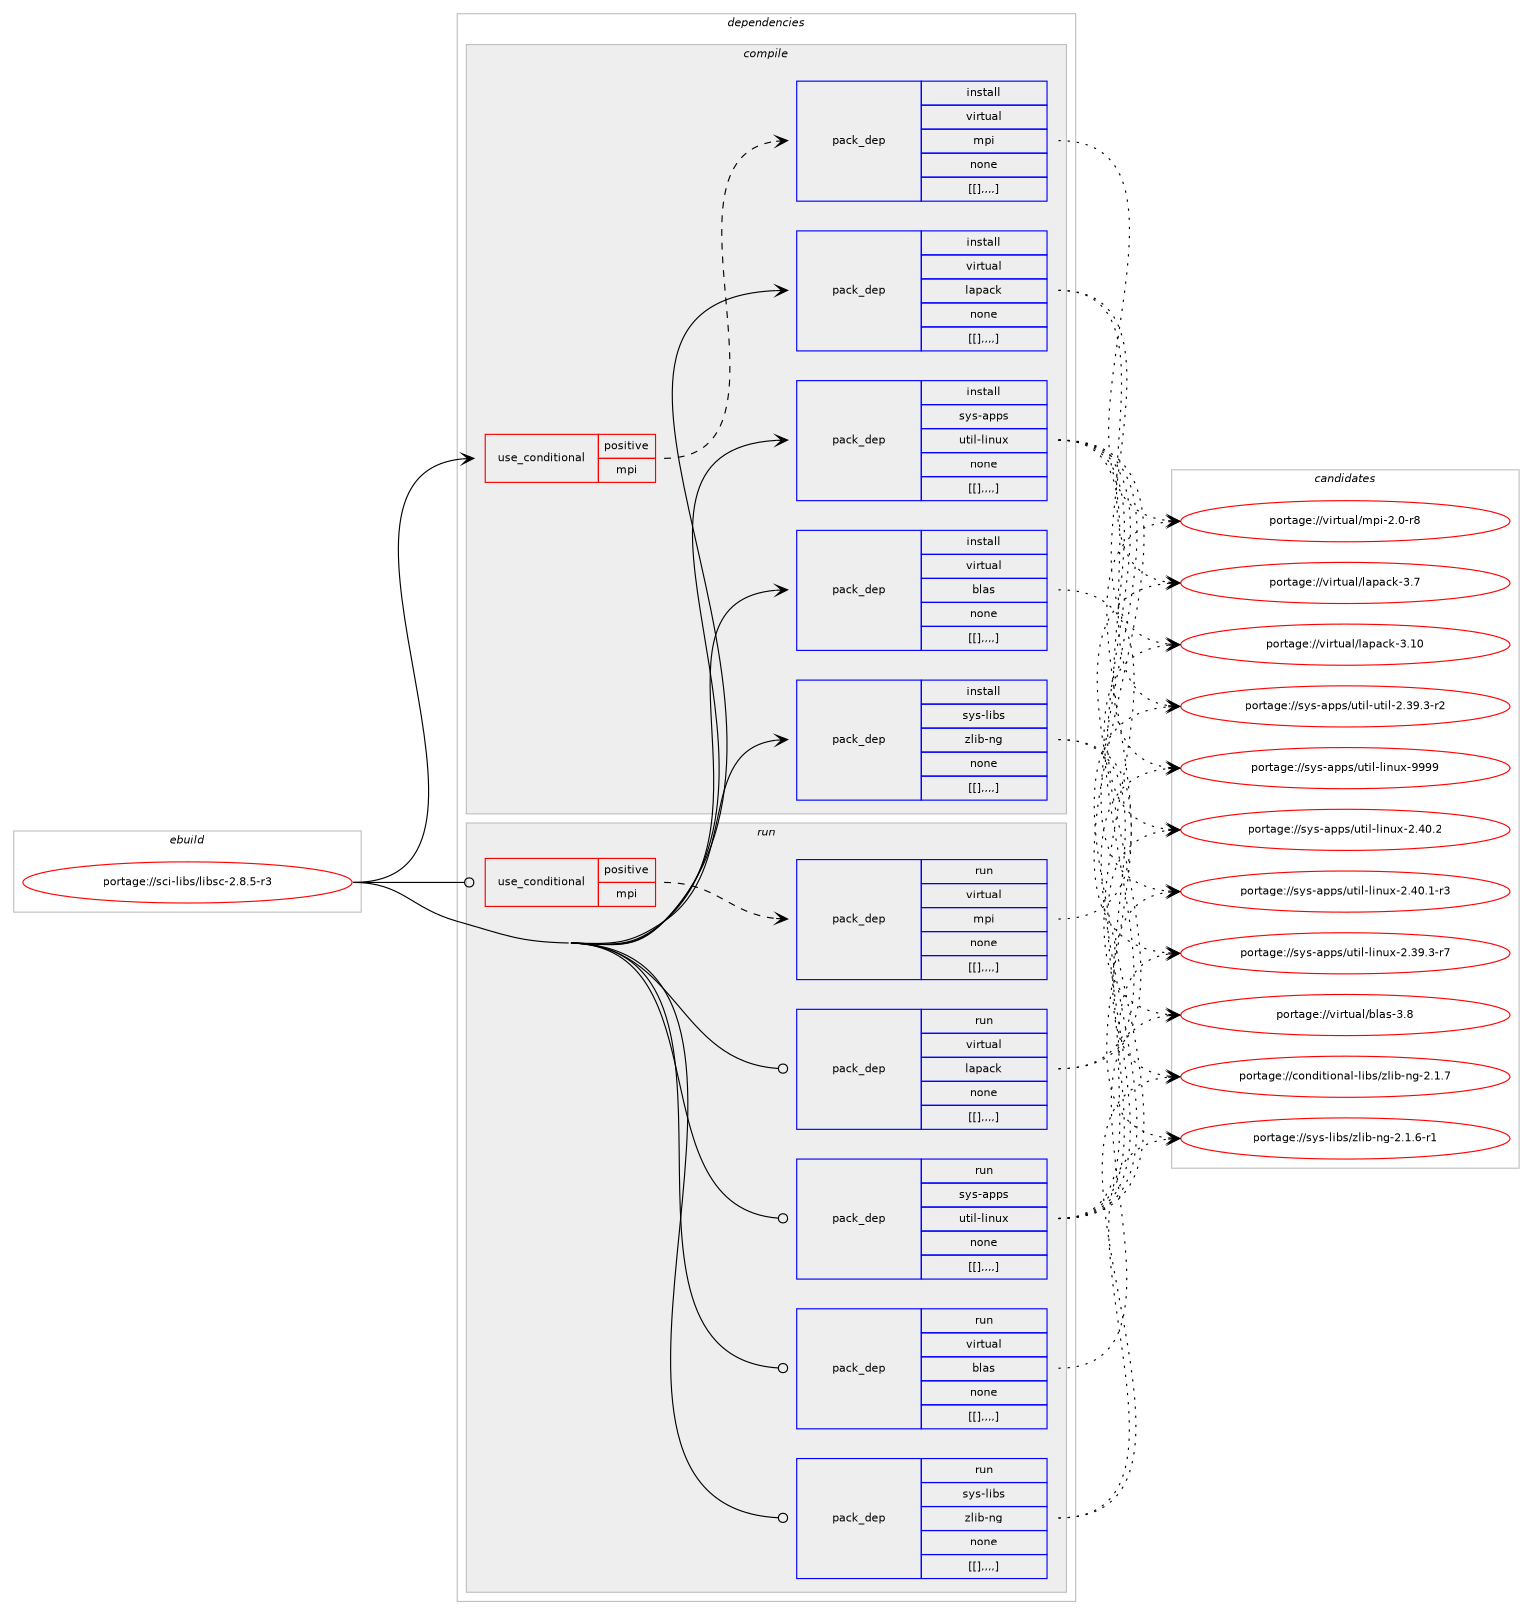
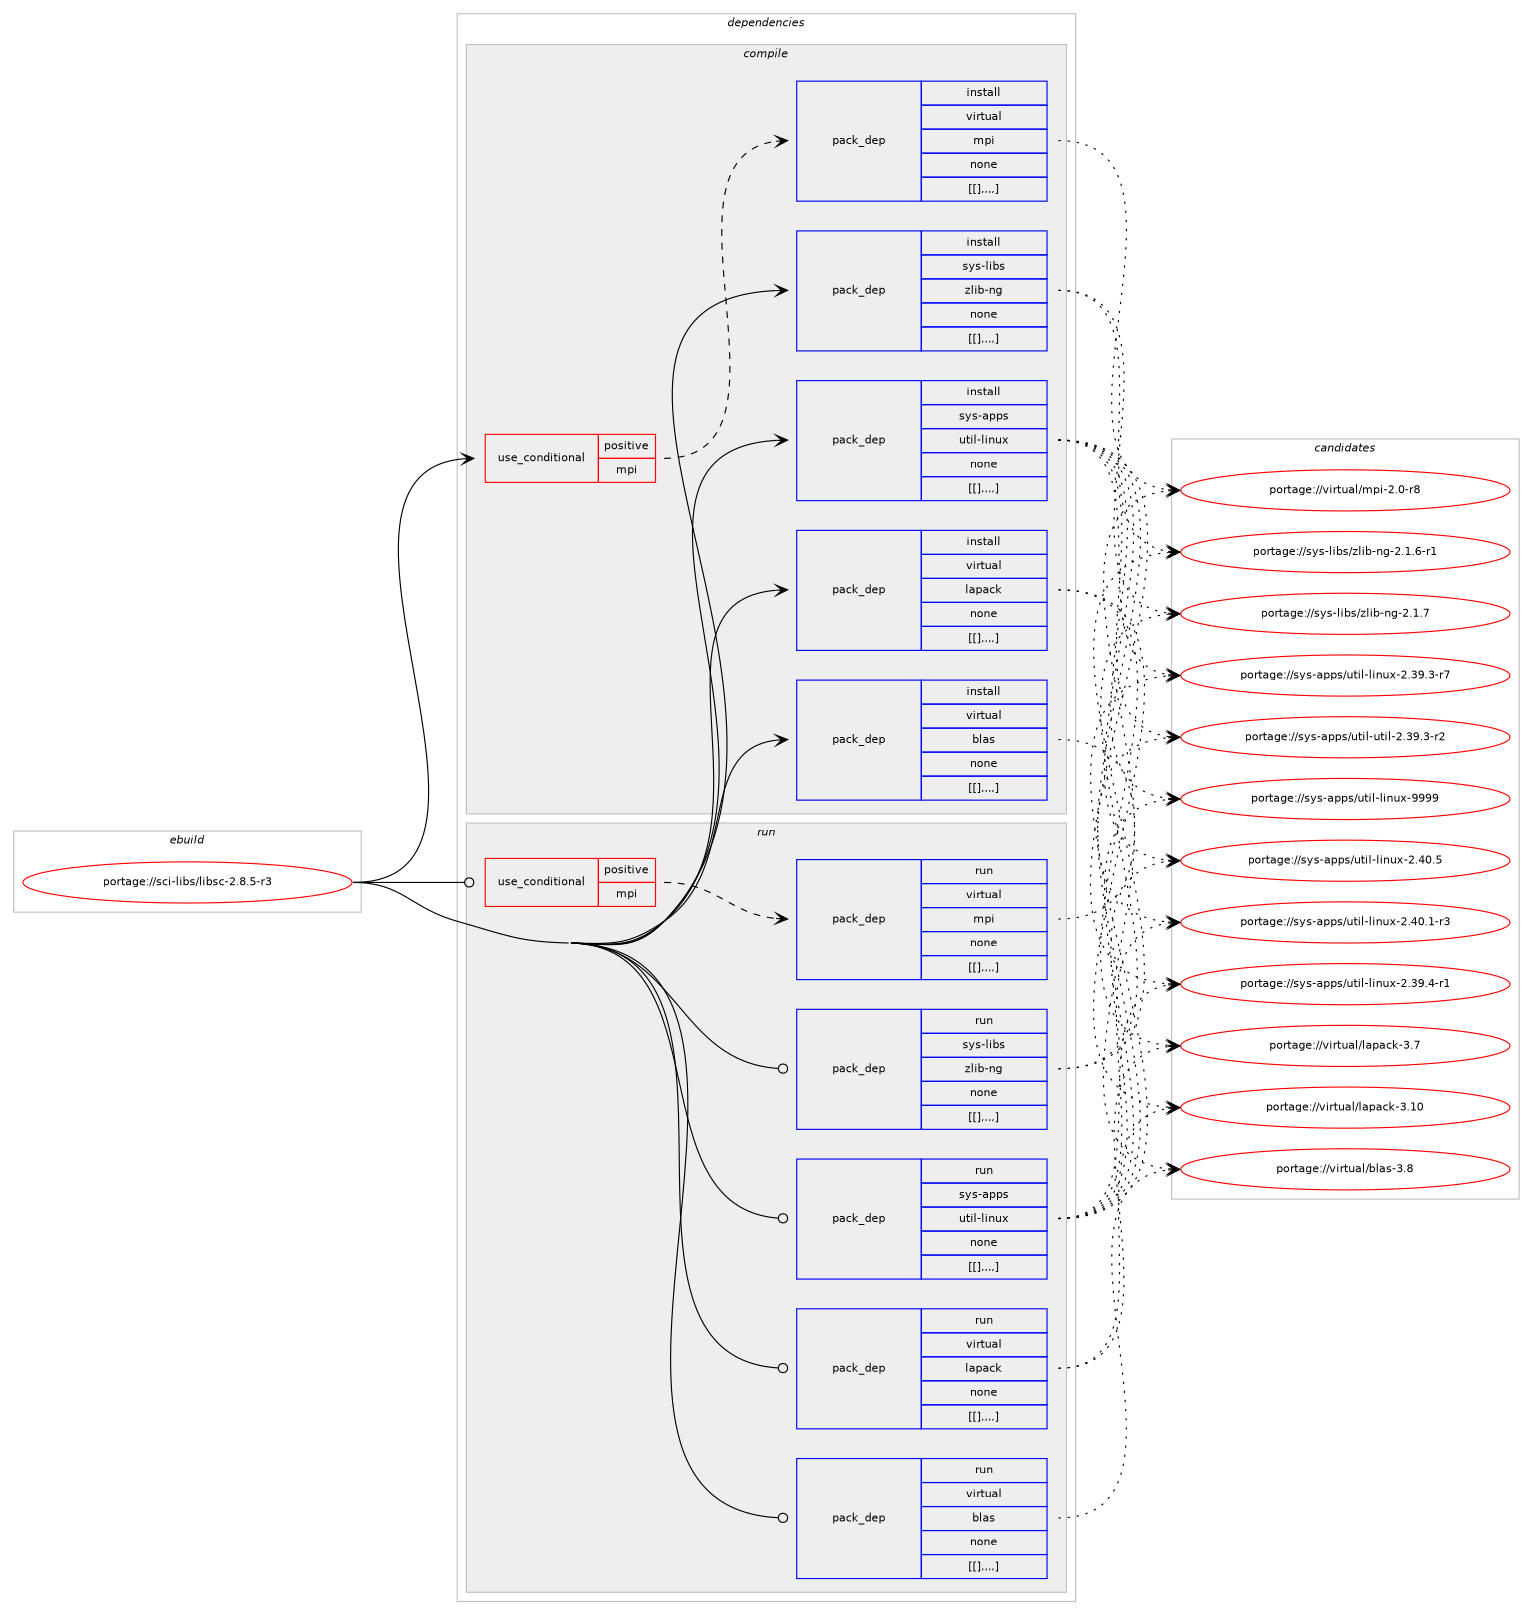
  digraph {
    compound=true
    concentrate=true
    fontname=Helvetica
    fontsize=10
    newrank=true
    rankdir=LR
    ranksep=1.5
    node [color=red fontname=Helvetica fontsize=10]
    edge [arrowhead=vee headport=w style=dotted tailport=e weight=100]
    n1 [label="portage://sci-libs/libsc-2.8.5-r3" width=4]
    n2 [color=blue label=<<TABLE BORDER="0" CELLBORDER="1" CELLSPACING="0" CELLPADDING="4" WIDTH="220"><TR><TD ROWSPAN="6" CELLPADDING="30">pack_dep</TD></TR><TR><TD WIDTH="110">install</TD></TR><TR><TD>virtual</TD></TR><TR><TD>mpi</TD></TR><TR><TD>none</TD></TR><TR><TD>[[],,,,]</TD></TR></TABLE>> shape=none]
    n3 [label=<<TABLE BORDER="0" CELLBORDER="1" CELLSPACING="0" CELLPADDING="4"><TR><TD ROWSPAN="3" CELLPADDING="10">use_conditional</TD></TR><TR><TD>positive</TD></TR><TR><TD>mpi</TD></TR></TABLE>> shape=none]
    n4 [color=blue label=<<TABLE BORDER="0" CELLBORDER="1" CELLSPACING="0" CELLPADDING="4" WIDTH="220"><TR><TD ROWSPAN="6" CELLPADDING="30">pack_dep</TD></TR><TR><TD WIDTH="110">install</TD></TR><TR><TD>sys-apps</TD></TR><TR><TD>util-linux</TD></TR><TR><TD>none</TD></TR><TR><TD>[[],,,,]</TD></TR></TABLE>> shape=none]
    n5 [color=blue label=<<TABLE BORDER="0" CELLBORDER="1" CELLSPACING="0" CELLPADDING="4" WIDTH="220"><TR><TD ROWSPAN="6" CELLPADDING="30">pack_dep</TD></TR><TR><TD WIDTH="110">install</TD></TR><TR><TD>sys-libs</TD></TR><TR><TD>zlib-ng</TD></TR><TR><TD>none</TD></TR><TR><TD>[[],,,,]</TD></TR></TABLE>> shape=none]
    n6 [color=blue label=<<TABLE BORDER="0" CELLBORDER="1" CELLSPACING="0" CELLPADDING="4" WIDTH="220"><TR><TD ROWSPAN="6" CELLPADDING="30">pack_dep</TD></TR><TR><TD WIDTH="110">install</TD></TR><TR><TD>virtual</TD></TR><TR><TD>blas</TD></TR><TR><TD>none</TD></TR><TR><TD>[[],,,,]</TD></TR></TABLE>> shape=none]
    n7 [color=blue label=<<TABLE BORDER="0" CELLBORDER="1" CELLSPACING="0" CELLPADDING="4" WIDTH="220"><TR><TD ROWSPAN="6" CELLPADDING="30">pack_dep</TD></TR><TR><TD WIDTH="110">install</TD></TR><TR><TD>virtual</TD></TR><TR><TD>lapack</TD></TR><TR><TD>none</TD></TR><TR><TD>[[],,,,]</TD></TR></TABLE>> shape=none]
    n8 [color=blue label=<<TABLE BORDER="0" CELLBORDER="1" CELLSPACING="0" CELLPADDING="4" WIDTH="220"><TR><TD ROWSPAN="6" CELLPADDING="30">pack_dep</TD></TR><TR><TD WIDTH="110">run</TD></TR><TR><TD>virtual</TD></TR><TR><TD>mpi</TD></TR><TR><TD>none</TD></TR><TR><TD>[[],,,,]</TD></TR></TABLE>> shape=none]
    n9 [label=<<TABLE BORDER="0" CELLBORDER="1" CELLSPACING="0" CELLPADDING="4"><TR><TD ROWSPAN="3" CELLPADDING="10">use_conditional</TD></TR><TR><TD>positive</TD></TR><TR><TD>mpi</TD></TR></TABLE>> shape=none]
    n10 [color=blue label=<<TABLE BORDER="0" CELLBORDER="1" CELLSPACING="0" CELLPADDING="4" WIDTH="220"><TR><TD ROWSPAN="6" CELLPADDING="30">pack_dep</TD></TR><TR><TD WIDTH="110">run</TD></TR><TR><TD>sys-apps</TD></TR><TR><TD>util-linux</TD></TR><TR><TD>none</TD></TR><TR><TD>[[],,,,]</TD></TR></TABLE>> shape=none]
    n11 [color=blue label=<<TABLE BORDER="0" CELLBORDER="1" CELLSPACING="0" CELLPADDING="4" WIDTH="220"><TR><TD ROWSPAN="6" CELLPADDING="30">pack_dep</TD></TR><TR><TD WIDTH="110">run</TD></TR><TR><TD>sys-libs</TD></TR><TR><TD>zlib-ng</TD></TR><TR><TD>none</TD></TR><TR><TD>[[],,,,]</TD></TR></TABLE>> shape=none]
    n12 [color=blue label=<<TABLE BORDER="0" CELLBORDER="1" CELLSPACING="0" CELLPADDING="4" WIDTH="220"><TR><TD ROWSPAN="6" CELLPADDING="30">pack_dep</TD></TR><TR><TD WIDTH="110">run</TD></TR><TR><TD>virtual</TD></TR><TR><TD>blas</TD></TR><TR><TD>none</TD></TR><TR><TD>[[],,,,]</TD></TR></TABLE>> shape=none]
    n13 [color=blue label=<<TABLE BORDER="0" CELLBORDER="1" CELLSPACING="0" CELLPADDING="4" WIDTH="220"><TR><TD ROWSPAN="6" CELLPADDING="30">pack_dep</TD></TR><TR><TD WIDTH="110">run</TD></TR><TR><TD>virtual</TD></TR><TR><TD>lapack</TD></TR><TR><TD>none</TD></TR><TR><TD>[[],,,,]</TD></TR></TABLE>> shape=none]
    n14 [label="portage://virtual/mpi-2.0-r8" width=4]
    n15 [label="portage://sys-apps/util-linux-9999" width=4]
-   n16 [label="portage://sys-apps/util-linux-2.40.2" width=4]
+   n16 [label="portage://sys-apps/util-linux-2.40.5" width=4]
    n17 [label="portage://sys-apps/util-linux-2.40.1-r3" width=4]
+   n18 [label="portage://sys-apps/util-linux-2.39.4-r1" width=4]
    n19 [label="portage://sys-apps/util-linux-2.39.3-r7" width=4]
    n20 [label="portage://sys-apps/util-util-2.39.3-r2" width=4]
-   n21 [label="portage://conditional-libs/zlib-ng-2.1.7" width=4]
+   n21 [label="portage://sys-libs/zlib-ng-2.1.7" width=4]
    n22 [label="portage://sys-libs/zlib-ng-2.1.6-r1" width=4]
    n23 [label="portage://virtual/blas-3.8" width=4]
    n24 [label="portage://virtual/lapack-3.10" width=4]
    n25 [label="portage://virtual/lapack-3.7" width=4]
    subgraph cluster_1 {
      color=gray
      label=<<i>ebuild</i>>
      n1
    }
    subgraph cluster_2 {
      color=gray
      label=<<i>dependencies</i>>
      subgraph cluster_3 {
        color=gray
        fillcolor="#eeeeee"
        label=<<i>compile</i>>
        style=filled
        subgraph sub_4 {
          color=gray
          fillcolor="#eeeeee"
          label=<<i>compile</i>>
          style=filled
          n3
          subgraph sub_5 {
            color=gray
            fillcolor="#eeeeee"
            label=<<i>compile</i>>
            style=filled
            n2
          }
        }
        subgraph sub_6 {
          color=gray
          fillcolor="#eeeeee"
          label=<<i>compile</i>>
          style=filled
          n4
        }
        subgraph sub_7 {
          color=gray
          fillcolor="#eeeeee"
          label=<<i>compile</i>>
          style=filled
          n5
        }
        subgraph sub_8 {
          color=gray
          fillcolor="#eeeeee"
          label=<<i>compile</i>>
          style=filled
          n6
        }
        subgraph sub_9 {
          color=gray
          fillcolor="#eeeeee"
          label=<<i>compile</i>>
          style=filled
          n7
        }
      }
      subgraph cluster_10 {
        color=gray
        fillcolor="#eeeeee"
        label=<<i>compile and run</i>>
        style=filled
      }
      subgraph cluster_11 {
        color=gray
        fillcolor="#eeeeee"
        label=<<i>run</i>>
        style=filled
        subgraph sub_12 {
          color=gray
          fillcolor="#eeeeee"
          label=<<i>run</i>>
          style=filled
          n9
          subgraph sub_13 {
            color=gray
            fillcolor="#eeeeee"
            label=<<i>run</i>>
            style=filled
            n8
          }
        }
        subgraph sub_14 {
          color=gray
          fillcolor="#eeeeee"
          label=<<i>run</i>>
          style=filled
          n10
        }
        subgraph sub_15 {
          color=gray
          fillcolor="#eeeeee"
          label=<<i>run</i>>
          style=filled
          n11
        }
        subgraph sub_16 {
          color=gray
          fillcolor="#eeeeee"
          label=<<i>run</i>>
          style=filled
          n12
        }
        subgraph sub_17 {
          color=gray
          fillcolor="#eeeeee"
          label=<<i>run</i>>
          style=filled
          n13
        }
      }
    }
    subgraph cluster_18 {
      color=gray
      label=<<i>candidates</i>>
      rank=same
      subgraph sub_19 {
        color=black
        label=<<i>candidates</i>>
        nodesep=1
        rank=same
        n14
      }
      subgraph sub_20 {
        color=black
        label=<<i>candidates</i>>
        nodesep=1
        rank=same
        n15
        n16
        n17
+       n18
        n19
        n20
      }
      subgraph sub_21 {
        color=black
        label=<<i>candidates</i>>
        nodesep=1
        rank=same
        n21
        n22
      }
      subgraph sub_22 {
        color=black
        label=<<i>candidates</i>>
        nodesep=1
        rank=same
        n14
      }
      subgraph sub_23 {
        color=black
        label=<<i>candidates</i>>
        nodesep=1
        rank=same
        n23
      }
      subgraph sub_24 {
        color=black
        label=<<i>candidates</i>>
        nodesep=1
        rank=same
        n24
        n25
      }
      subgraph sub_25 {
        color=black
        label=<<i>candidates</i>>
        nodesep=1
        rank=same
        n15
        n16
        n17
+       n18
        n19
        n20
      }
      subgraph sub_26 {
        color=black
        label=<<i>candidates</i>>
        nodesep=1
        rank=same
        n21
        n22
      }
      subgraph sub_27 {
        color=black
        label=<<i>candidates</i>>
        nodesep=1
        rank=same
        n23
      }
      subgraph sub_28 {
        color=black
        label=<<i>candidates</i>>
        nodesep=1
        rank=same
        n24
        n25
      }
    }
    n1 -> n3 [style=solid weight=20]
    n1 -> n4 [style=solid weight=20]
    n1 -> n5 [style=solid weight=20]
    n1 -> n6 [style=solid weight=20]
    n1 -> n7 [style=solid weight=20]
    n1 -> n9 [arrowhead=odot style=solid weight=20]
    n1 -> n10 [arrowhead=odot style=solid weight=20]
    n1 -> n11 [arrowhead=odot style=solid weight=20]
    n1 -> n12 [arrowhead=odot style=solid weight=20]
    n1 -> n13 [arrowhead=odot style=solid weight=20]
    n2 -> n14
    n3 -> n2 [style=dashed weight=20]
    n4 -> n15
    n4 -> n16
    n4 -> n17
+   n4 -> n18
    n4 -> n19
    n4 -> n20
    n5 -> n21
    n5 -> n22
    n6 -> n23
    n7 -> n24
    n7 -> n25
    n8 -> n14
    n9 -> n8 [style=dashed weight=20]
    n10 -> n15
    n10 -> n16
    n10 -> n17
+   n10 -> n18
    n10 -> n19
    n10 -> n20
    n11 -> n21
    n11 -> n22
    n12 -> n23
    n13 -> n24
    n13 -> n25
  }
